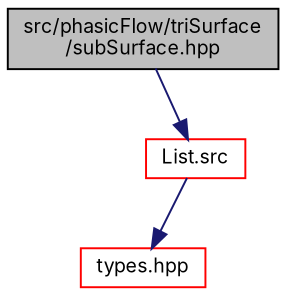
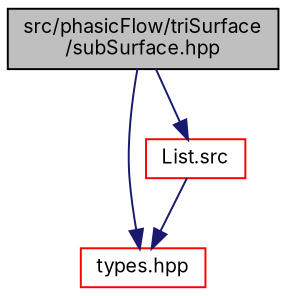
  digraph {
    fontname=Inter
    node [color=red fillcolor=white fontname=Inter fontsize=10 shape=record style=filled]
    edge [color=midnightblue fontname=Inter fontsize=10 labelfontname=Helvetica labelfontsize=10 style=solid]
    n1 [color=black fillcolor=grey75 fontcolor=black height=0.2 label="src/phasicFlow/triSurface\l/subSurface.hpp" width=0.4]
    n2 [height=0.2 label="types.hpp" width=0.4]
    n3 [height=0.2 label="List.src" width=0.4]
+   n1 -> n2
    n1 -> n3
    n3 -> n2
  }
